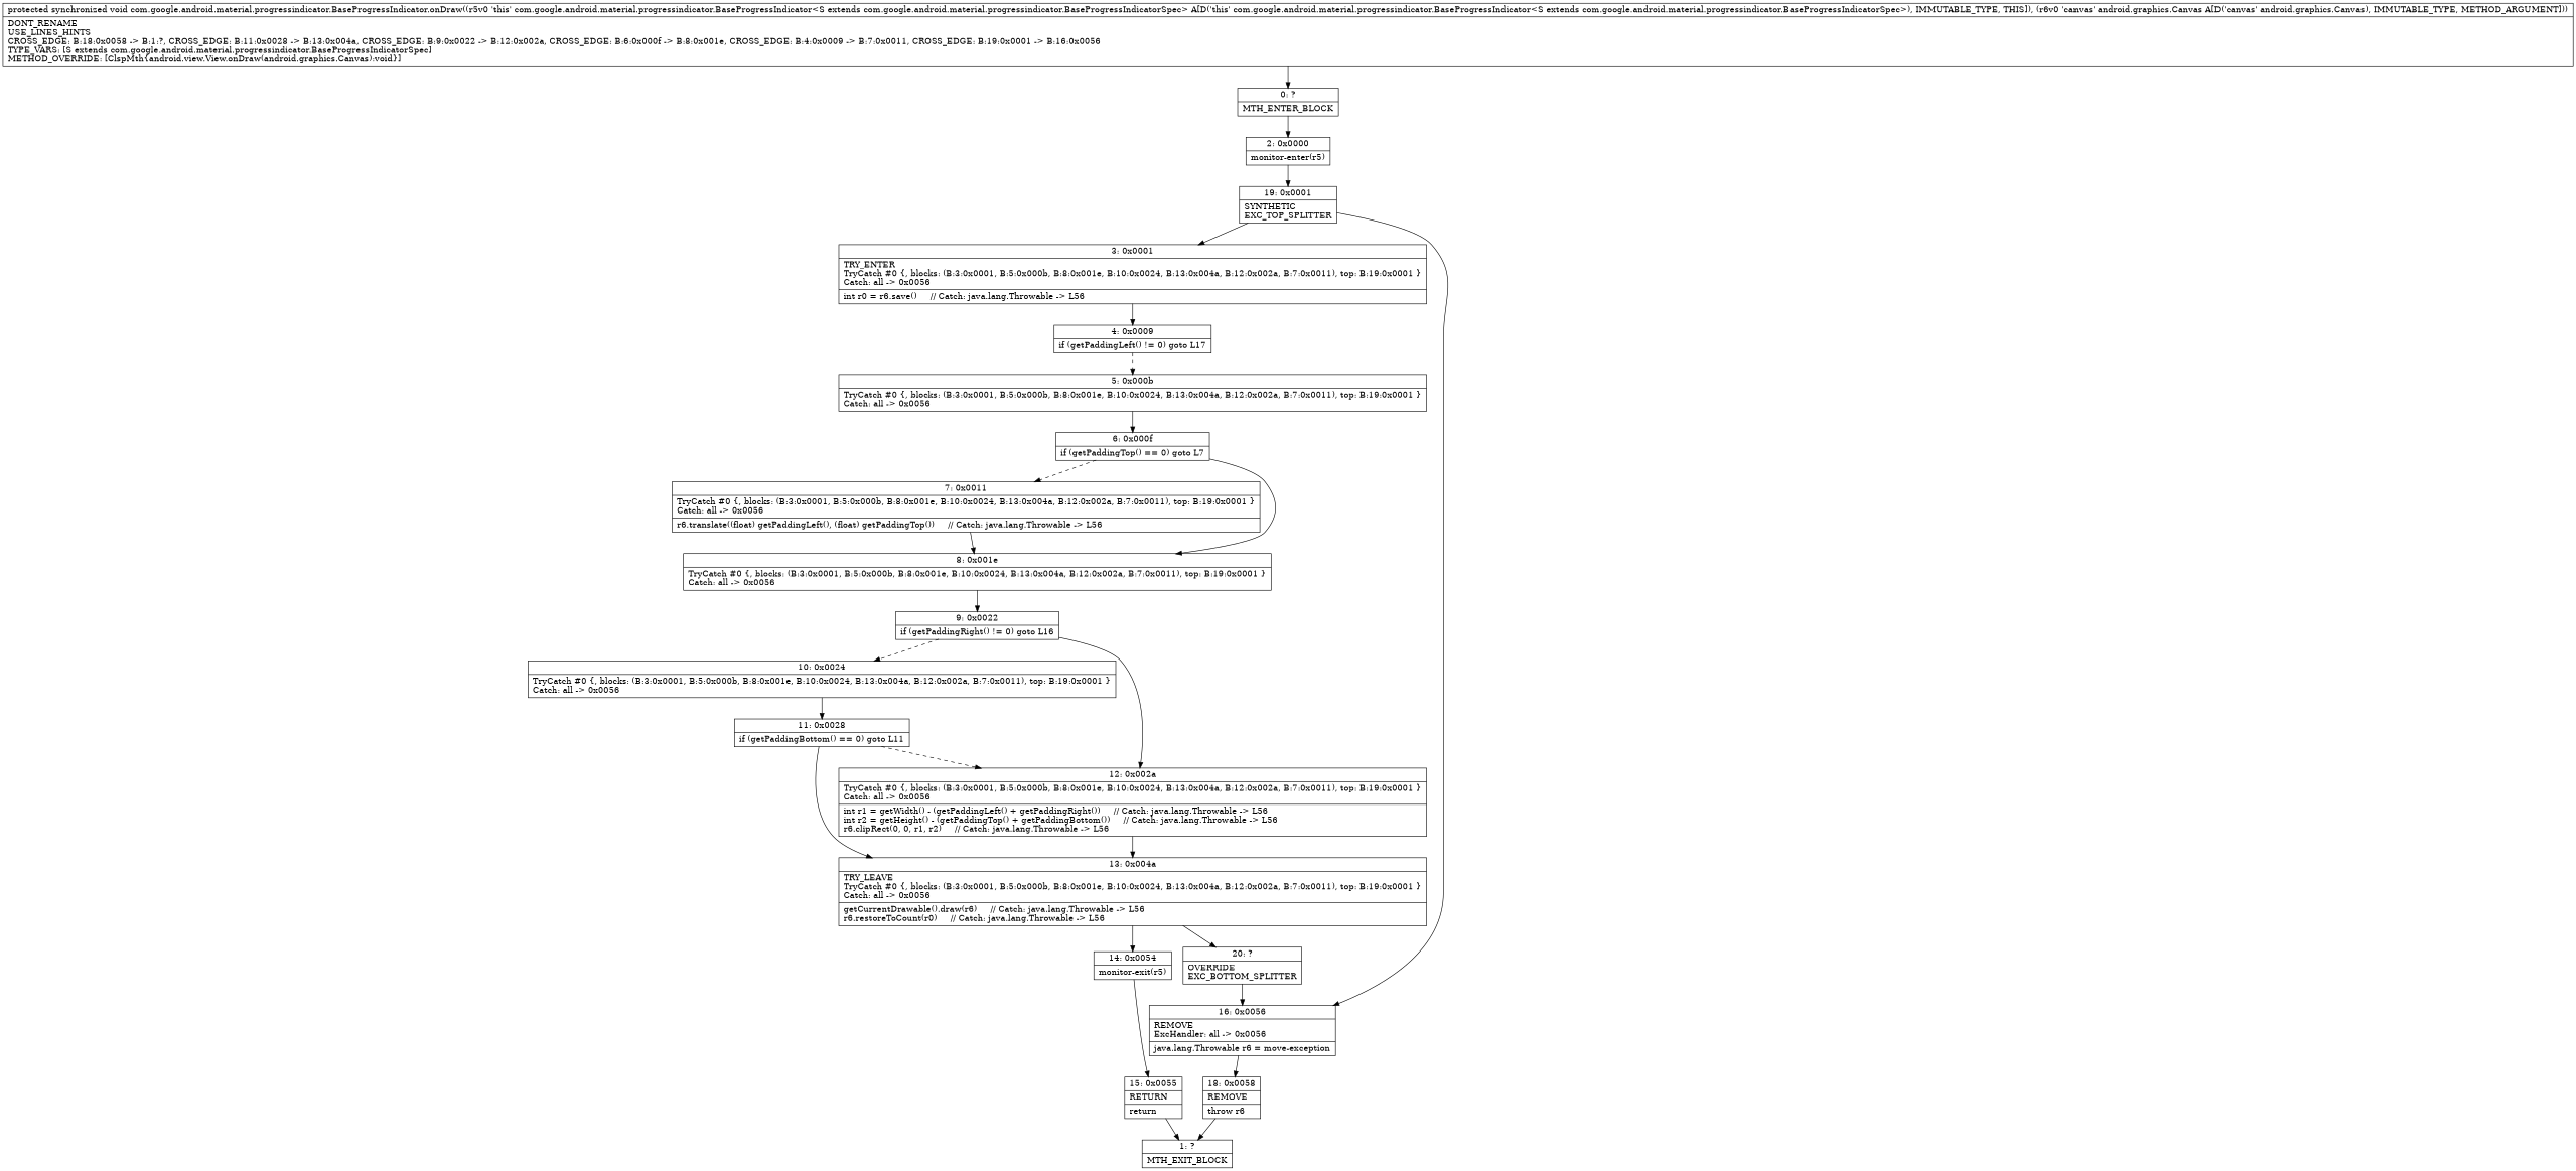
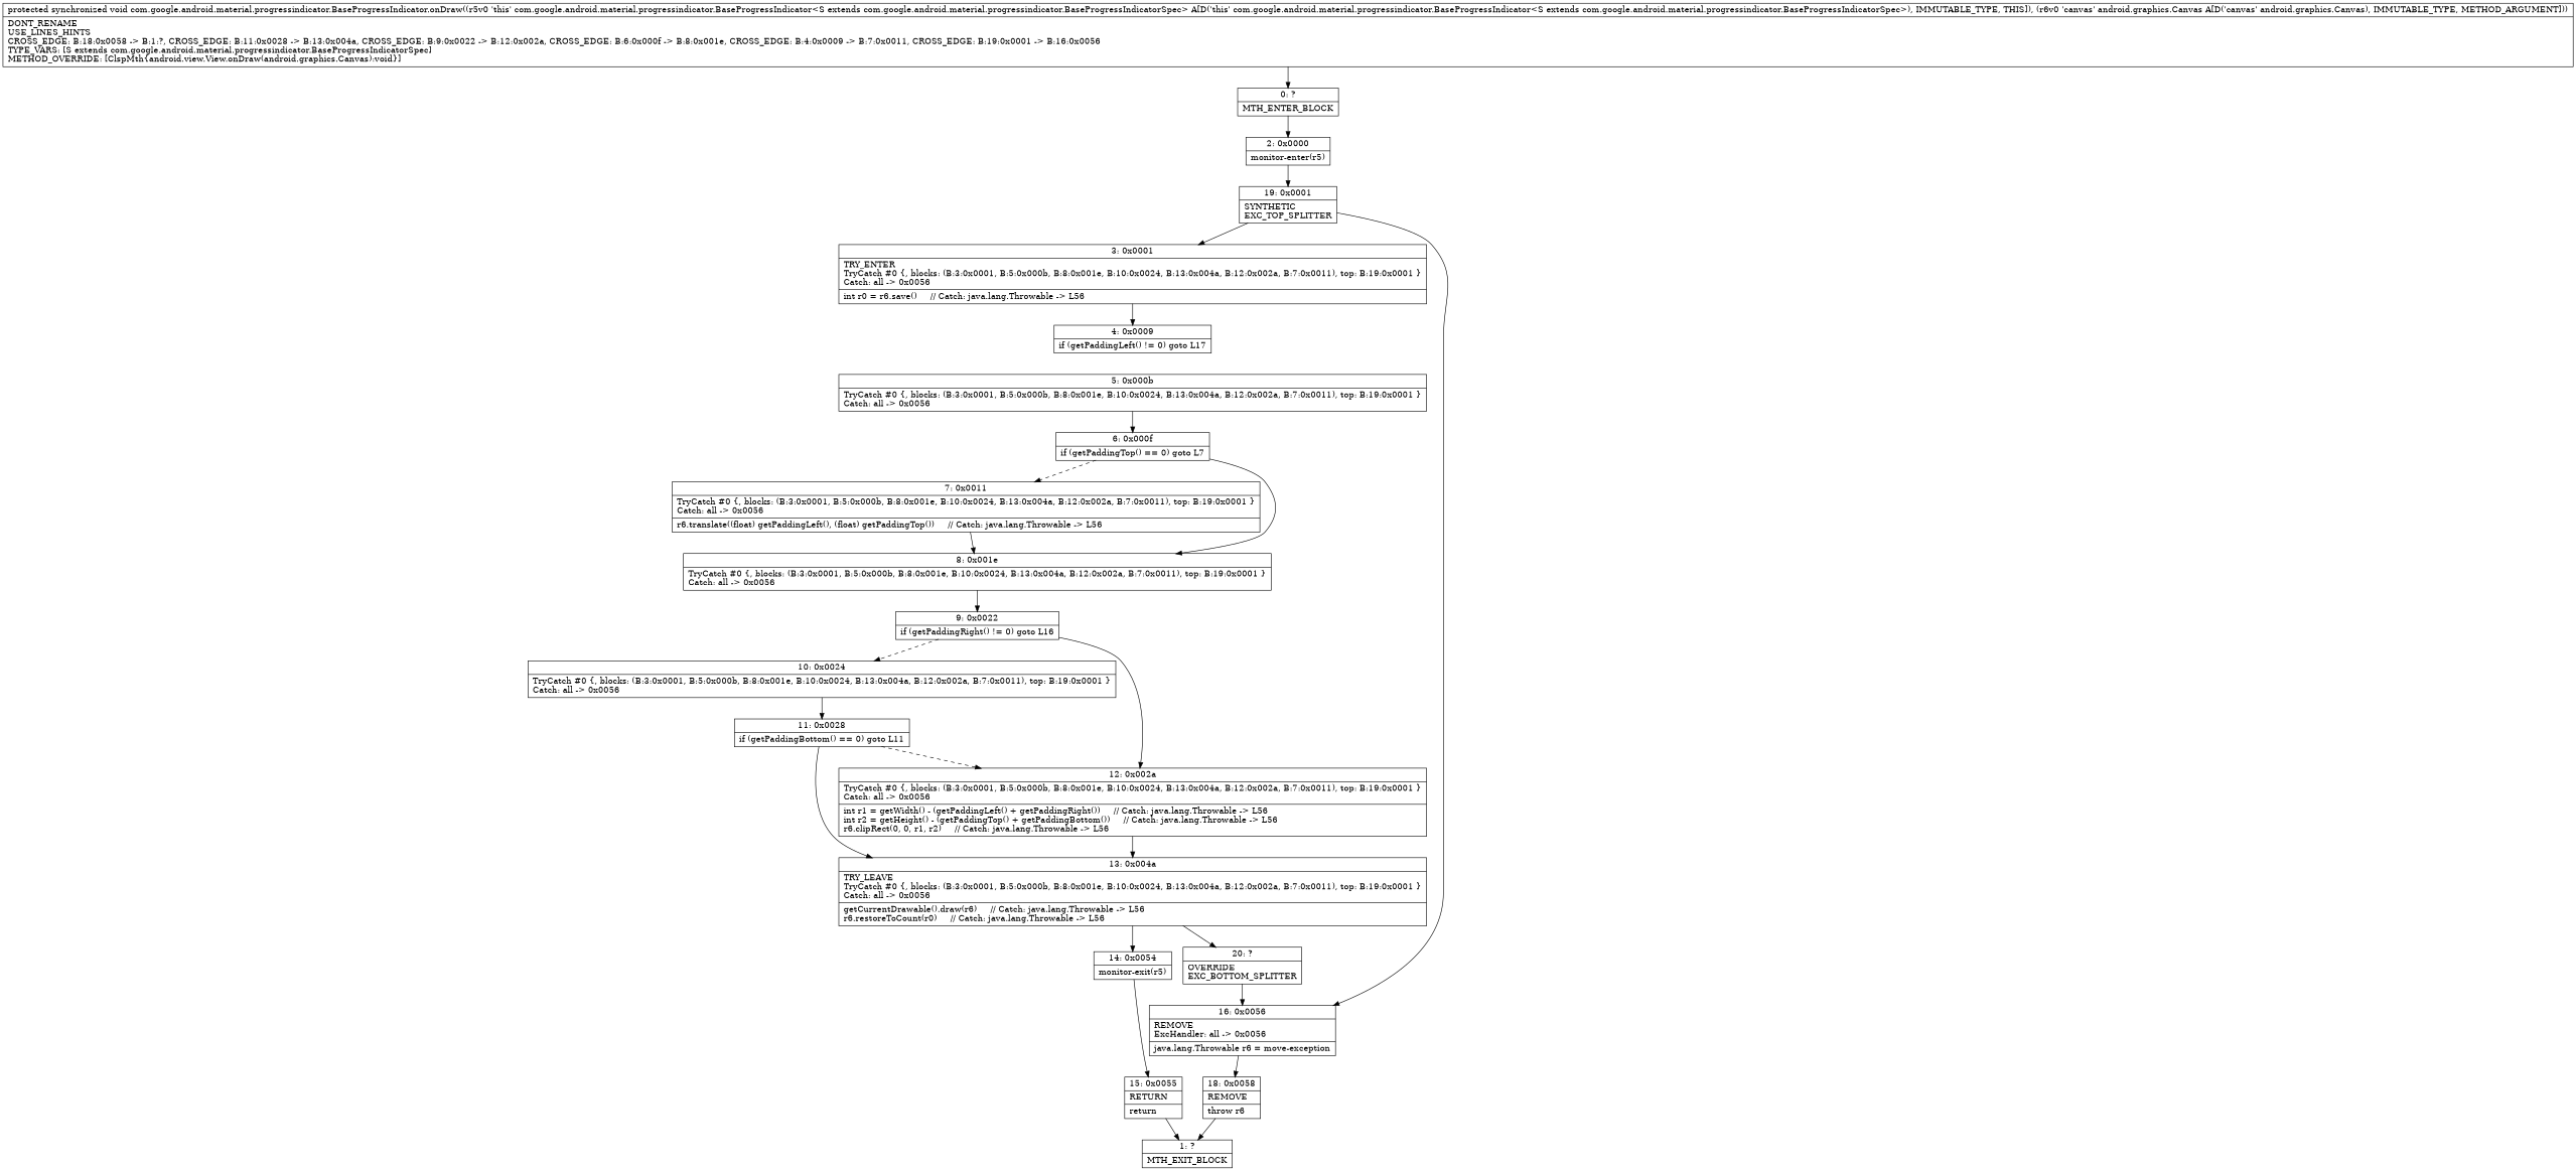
  digraph {
    node [shape=record]
    n1 [label="{0\:\ ?|MTH_ENTER_BLOCK\l}"]
    n2 [label="{2\:\ 0x0000|monitor\-enter(r5)\l}"]
    n3 [label="{19\:\ 0x0001|SYNTHETIC\lEXC_TOP_SPLITTER\l}"]
    n4 [label="{3\:\ 0x0001|TRY_ENTER\lTryCatch #0 \{, blocks: (B:3:0x0001, B:5:0x000b, B:8:0x001e, B:10:0x0024, B:13:0x004a, B:12:0x002a, B:7:0x0011), top: B:19:0x0001 \}\lCatch: all \-\> 0x0056\l|int r0 = r6.save()     \/\/ Catch: java.lang.Throwable \-\> L56\l}"]
    n5 [label="{16\:\ 0x0056|REMOVE\lExcHandler: all \-\> 0x0056\l|java.lang.Throwable r6 = move\-exception\l}"]
    n6 [label="{4\:\ 0x0009|if (getPaddingLeft() != 0) goto L17\l}"]
    n7 [label="{18\:\ 0x0058|REMOVE\l|throw r6\l}"]
    n8 [label="{5\:\ 0x000b|TryCatch #0 \{, blocks: (B:3:0x0001, B:5:0x000b, B:8:0x001e, B:10:0x0024, B:13:0x004a, B:12:0x002a, B:7:0x0011), top: B:19:0x0001 \}\lCatch: all \-\> 0x0056\l}"]
    n9 [label="{6\:\ 0x000f|if (getPaddingTop() == 0) goto L7\l}"]
    n10 [label="{7\:\ 0x0011|TryCatch #0 \{, blocks: (B:3:0x0001, B:5:0x000b, B:8:0x001e, B:10:0x0024, B:13:0x004a, B:12:0x002a, B:7:0x0011), top: B:19:0x0001 \}\lCatch: all \-\> 0x0056\l|r6.translate((float) getPaddingLeft(), (float) getPaddingTop())     \/\/ Catch: java.lang.Throwable \-\> L56\l}"]
    n11 [label="{8\:\ 0x001e|TryCatch #0 \{, blocks: (B:3:0x0001, B:5:0x000b, B:8:0x001e, B:10:0x0024, B:13:0x004a, B:12:0x002a, B:7:0x0011), top: B:19:0x0001 \}\lCatch: all \-\> 0x0056\l}"]
    n12 [label="{9\:\ 0x0022|if (getPaddingRight() != 0) goto L16\l}"]
    n13 [label="{10\:\ 0x0024|TryCatch #0 \{, blocks: (B:3:0x0001, B:5:0x000b, B:8:0x001e, B:10:0x0024, B:13:0x004a, B:12:0x002a, B:7:0x0011), top: B:19:0x0001 \}\lCatch: all \-\> 0x0056\l}"]
    n14 [label="{12\:\ 0x002a|TryCatch #0 \{, blocks: (B:3:0x0001, B:5:0x000b, B:8:0x001e, B:10:0x0024, B:13:0x004a, B:12:0x002a, B:7:0x0011), top: B:19:0x0001 \}\lCatch: all \-\> 0x0056\l|int r1 = getWidth() \- (getPaddingLeft() + getPaddingRight())     \/\/ Catch: java.lang.Throwable \-\> L56\lint r2 = getHeight() \- (getPaddingTop() + getPaddingBottom())     \/\/ Catch: java.lang.Throwable \-\> L56\lr6.clipRect(0, 0, r1, r2)     \/\/ Catch: java.lang.Throwable \-\> L56\l}"]
    n15 [label="{11\:\ 0x0028|if (getPaddingBottom() == 0) goto L11\l}"]
    n16 [label="{13\:\ 0x004a|TRY_LEAVE\lTryCatch #0 \{, blocks: (B:3:0x0001, B:5:0x000b, B:8:0x001e, B:10:0x0024, B:13:0x004a, B:12:0x002a, B:7:0x0011), top: B:19:0x0001 \}\lCatch: all \-\> 0x0056\l|getCurrentDrawable().draw(r6)     \/\/ Catch: java.lang.Throwable \-\> L56\lr6.restoreToCount(r0)     \/\/ Catch: java.lang.Throwable \-\> L56\l}"]
    n17 [label="{14\:\ 0x0054|monitor\-exit(r5)\l}"]
    n18 [label="{20\:\ ?|OVERRIDE\lEXC_BOTTOM_SPLITTER\l}"]
    n19 [label="{15\:\ 0x0055|RETURN\l|return\l}"]
    n20 [label="{1\:\ ?|MTH_EXIT_BLOCK\l}"]
    n21 [label="{protected synchronized void com.google.android.material.progressindicator.BaseProgressIndicator.onDraw((r5v0 'this' com.google.android.material.progressindicator.BaseProgressIndicator\<S extends com.google.android.material.progressindicator.BaseProgressIndicatorSpec\> A[D('this' com.google.android.material.progressindicator.BaseProgressIndicator\<S extends com.google.android.material.progressindicator.BaseProgressIndicatorSpec\>), IMMUTABLE_TYPE, THIS]), (r6v0 'canvas' android.graphics.Canvas A[D('canvas' android.graphics.Canvas), IMMUTABLE_TYPE, METHOD_ARGUMENT]))  | DONT_RENAME\lUSE_LINES_HINTS\lCROSS_EDGE: B:18:0x0058 \-\> B:1:?, CROSS_EDGE: B:11:0x0028 \-\> B:13:0x004a, CROSS_EDGE: B:9:0x0022 \-\> B:12:0x002a, CROSS_EDGE: B:6:0x000f \-\> B:8:0x001e, CROSS_EDGE: B:4:0x0009 \-\> B:7:0x0011, CROSS_EDGE: B:19:0x0001 \-\> B:16:0x0056\lTYPE_VARS: [S extends com.google.android.material.progressindicator.BaseProgressIndicatorSpec]\lMETHOD_OVERRIDE: [ClspMth\{android.view.View.onDraw(android.graphics.Canvas):void\}]\l}"]
    n1 -> n2
    n2 -> n3
    n3 -> n4
    n3 -> n5
    n4 -> n6
    n5 -> n7
-   n6 -> n8 [style=dashed]
    n7 -> n20
    n8 -> n9
    n9 -> n10 [style=dashed]
    n9 -> n11
    n10 -> n11
    n11 -> n12
    n12 -> n13 [style=dashed]
    n12 -> n14
    n13 -> n15
    n14 -> n16
    n15 -> n14 [style=dashed]
    n15 -> n16
    n16 -> n17
    n16 -> n18
    n17 -> n19
    n18 -> n5
    n19 -> n20
    n21 -> n1
  }
